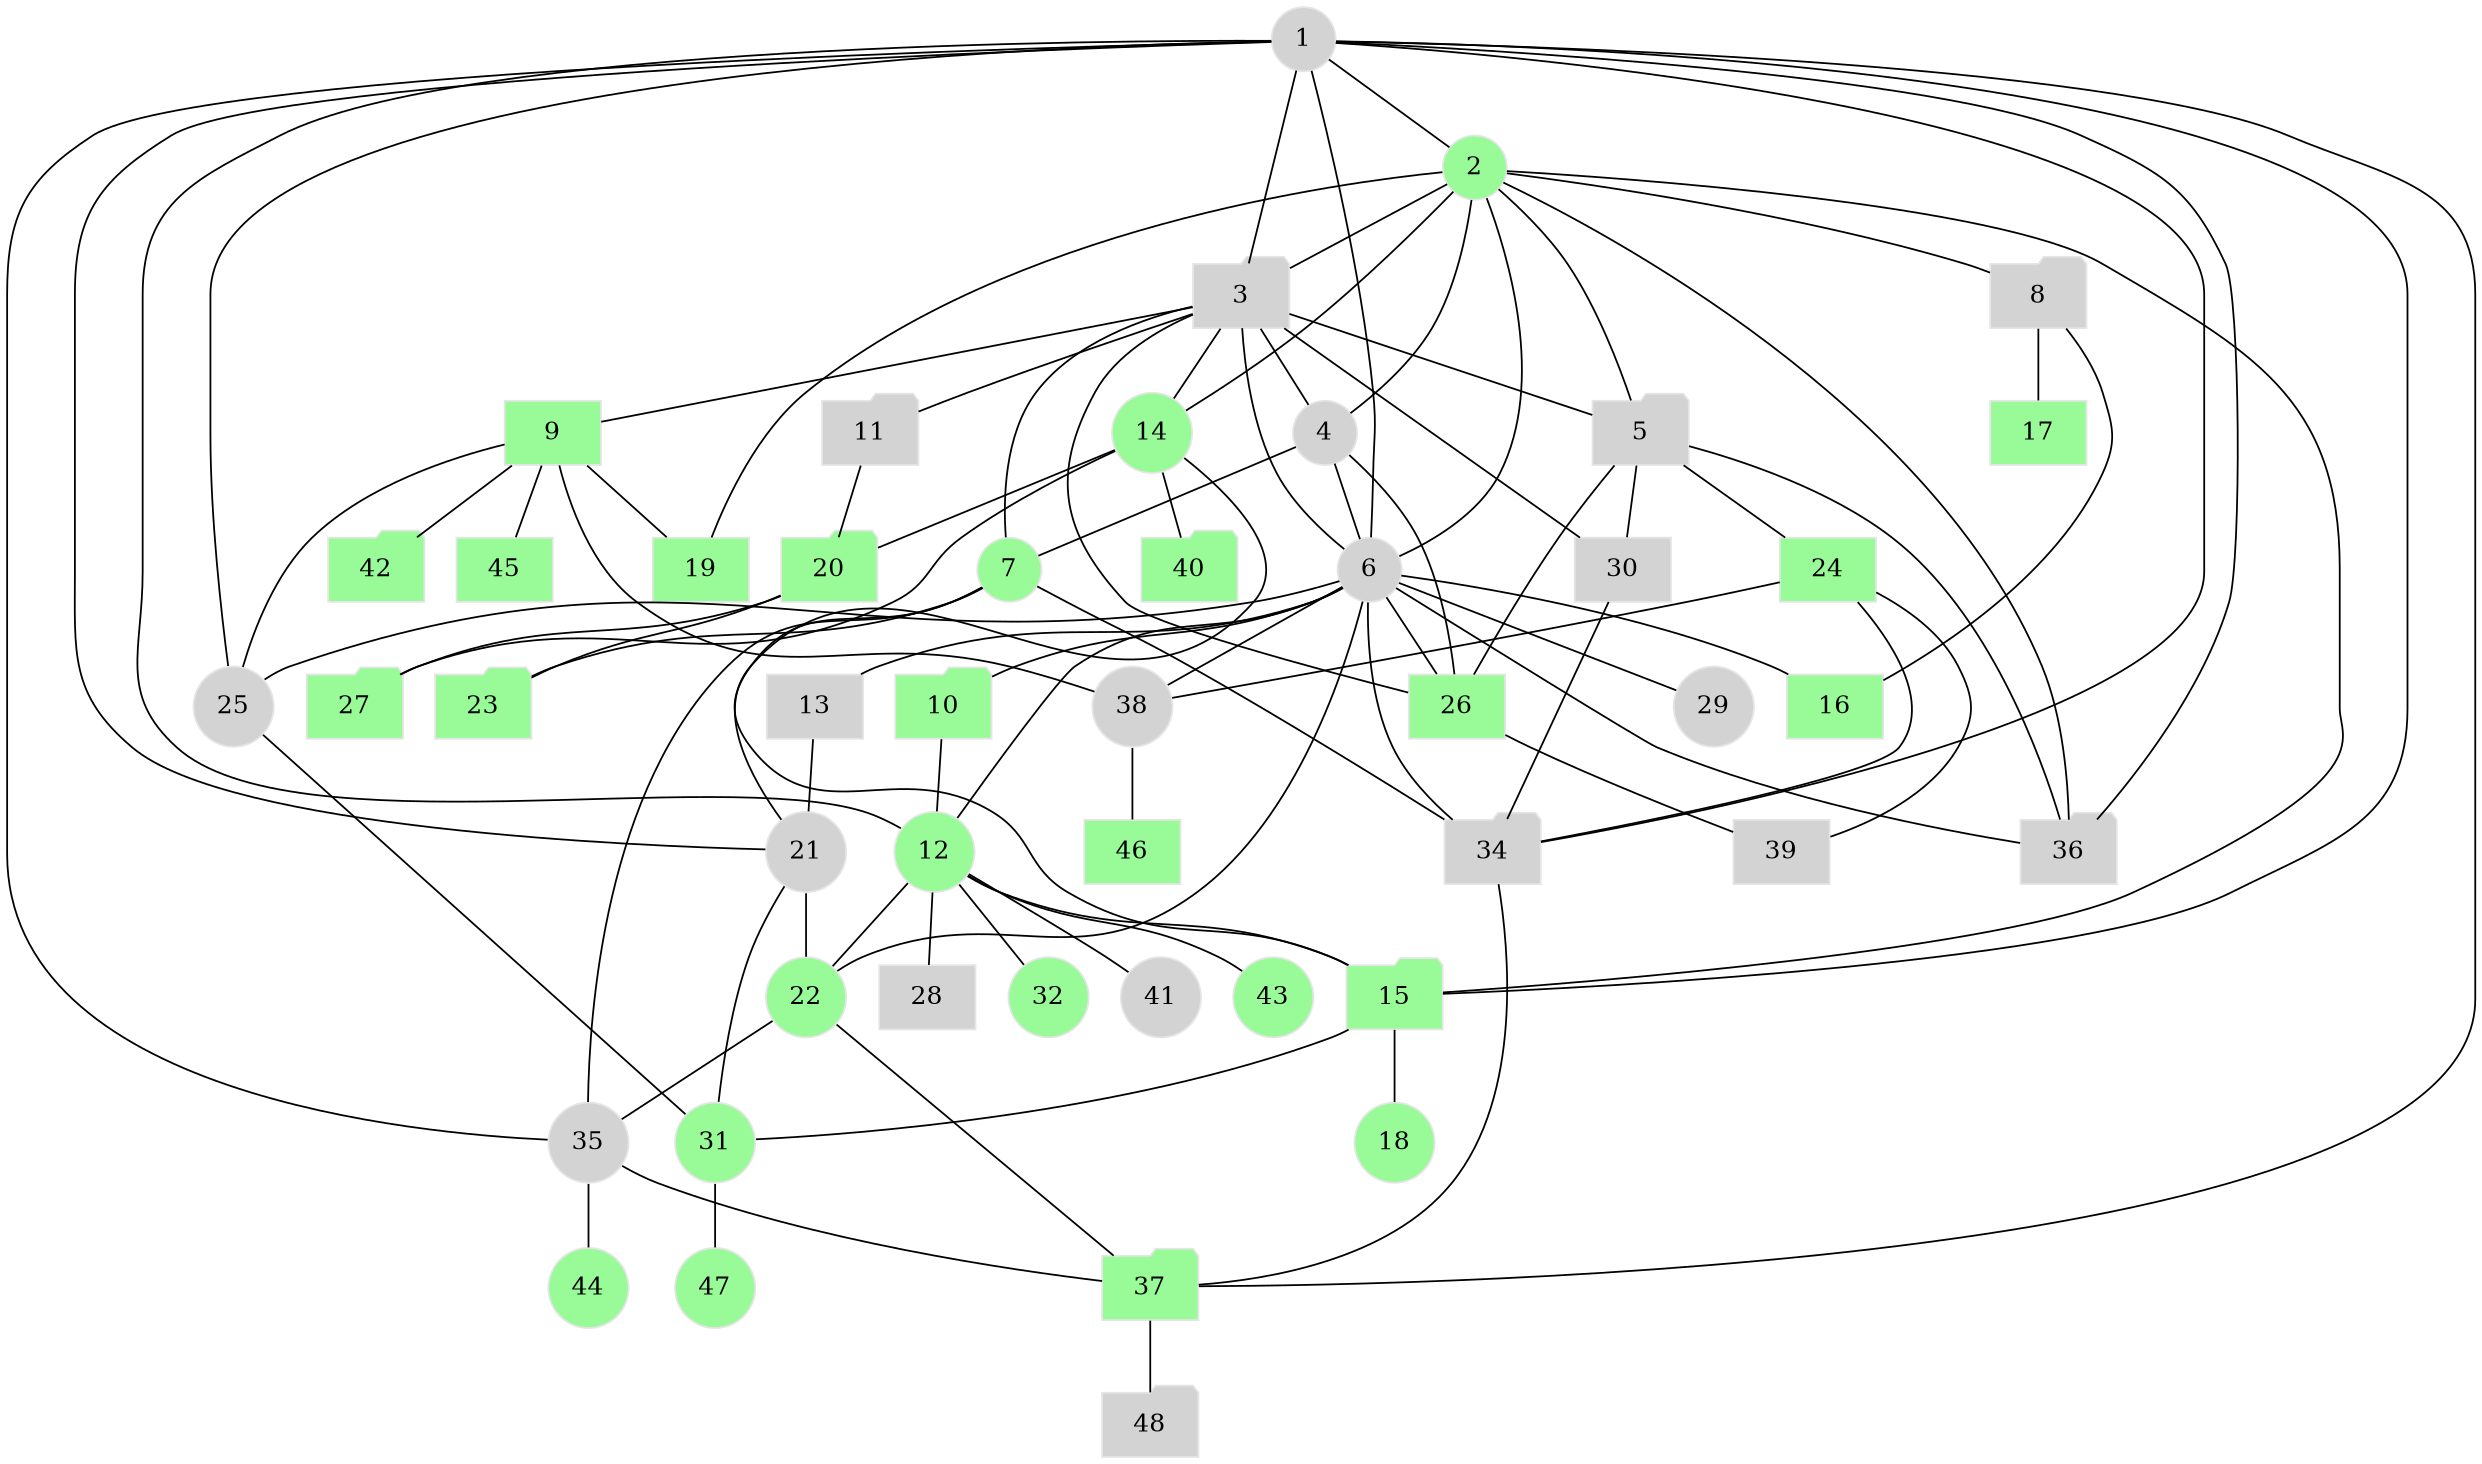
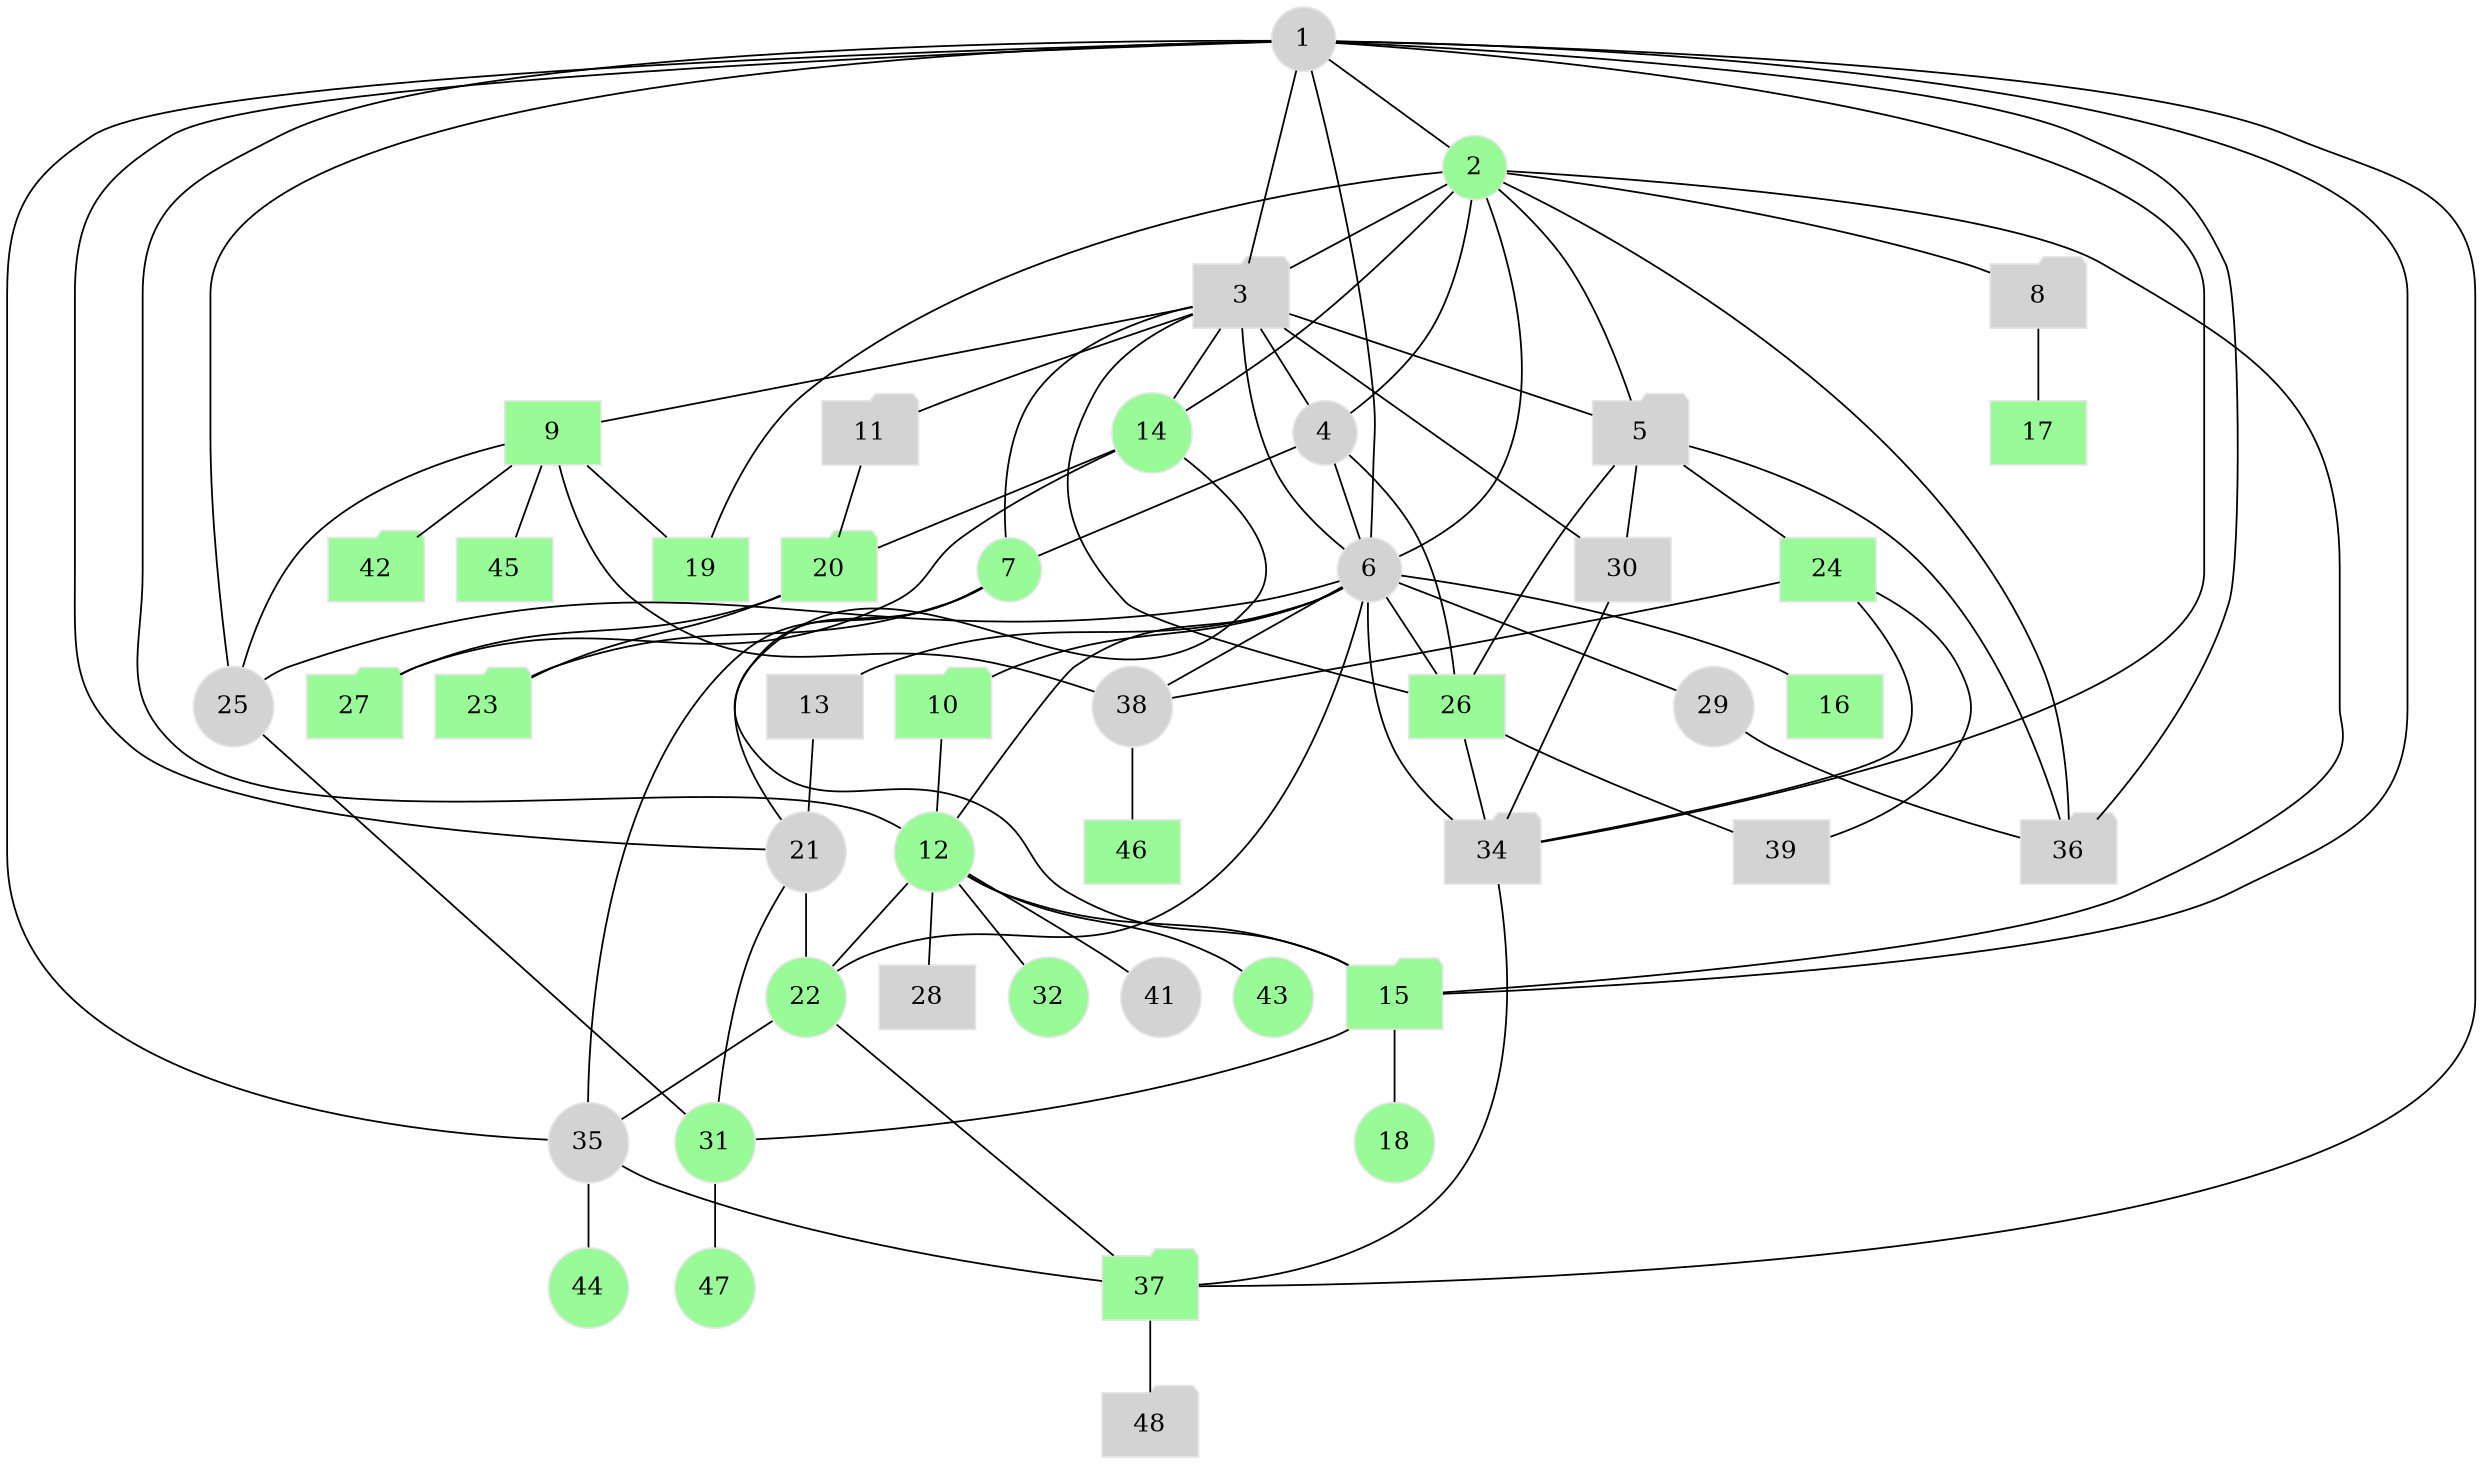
  graph {
    node [color=gray90 fillcolor=palegreen shape=circle style=filled]
    edge [weight=1.0]
    1 [fillcolor=lightgrey]
    2
    3 [fillcolor=lightgrey shape=folder]
    6 [fillcolor=lightgrey]
    12
    15 [shape=folder]
    21 [fillcolor=lightgrey]
    25 [fillcolor=lightgrey]
    34 [fillcolor=lightgrey shape=folder]
    35 [fillcolor=lightgrey]
    36 [fillcolor=lightgrey shape=folder]
    37 [shape=folder]
    4 [fillcolor=lightgrey]
    5 [fillcolor=lightgrey shape=folder]
    8 [fillcolor=lightgrey shape=folder]
    14
    19 [shape=box]
    7
    9 [shape=box]
    11 [fillcolor=lightgrey shape=folder]
    26 [shape=box]
    30 [fillcolor=lightgrey shape=box]
    10 [shape=folder]
    13 [fillcolor=lightgrey shape=box]
    16 [shape=box]
    22
    29 [fillcolor=lightgrey]
    38 [fillcolor=lightgrey]
    28 [fillcolor=lightgrey shape=box]
    32
    41 [fillcolor=lightgrey]
    43
    18
    31
    44
    48 [fillcolor=lightgrey shape=folder]
    24 [shape=box]
    17 [shape=box]
    20 [shape=folder]
    27 [shape=folder]
-   40 [shape=folder]
    39 [fillcolor=lightgrey shape=box]
    23 [shape=folder]
    42 [shape=folder]
    45 [shape=box]
    46 [shape=box]
    47
    1 -- 2
    1 -- 3
    1 -- 6
    1 -- 12
    1 -- 15
    1 -- 21
    1 -- 25 [weight=2.0]
    1 -- 34
    1 -- 35
    1 -- 36
    1 -- 37
    2 -- 3
    2 -- 6
    2 -- 15
    2 -- 36
    2 -- 4 [weight=2.0]
    2 -- 5 [weight=2.0]
    2 -- 8
    2 -- 14
    2 -- 19 [weight=4.0]
    3 -- 6
    3 -- 4
    3 -- 5
    3 -- 14
    3 -- 7
    3 -- 9
    3 -- 11
    3 -- 26
    3 -- 30
    6 -- 12
    6 -- 25
    6 -- 34
-   6 -- 36
+   29 -- 36
    6 -- 26
    6 -- 10
    6 -- 13
    6 -- 16
    6 -- 22 [weight=2.0]
    6 -- 29
    6 -- 38
    12 -- 15
    12 -- 22
    12 -- 28
    12 -- 32
    12 -- 41
    12 -- 43
    15 -- 18 [weight=2.0]
    15 -- 31
    21 -- 22
    21 -- 31
    25 -- 31
    34 -- 37
    35 -- 37
    35 -- 44
    37 -- 48
    4 -- 6
    4 -- 7 [weight=5.0]
    4 -- 26 [weight=2.0]
    5 -- 36 [weight=2.0]
    5 -- 26
    5 -- 30
    5 -- 24
-   8 -- 16
    8 -- 17
    14 -- 21
    14 -- 20
    14 -- 27
-   14 -- 40
    7 -- 15
    7 -- 35
    7 -- 23
    9 -- 25
    9 -- 19
    9 -- 38
    9 -- 42
    9 -- 45
    11 -- 20
-   7 -- 34
+   26 -- 34
    26 -- 39
    30 -- 34
    10 -- 12
    13 -- 21 [weight=3.0]
    22 -- 35
    22 -- 37
    38 -- 46
    31 -- 47
    24 -- 34
    24 -- 38
    24 -- 39
    20 -- 27
    20 -- 23
  }
